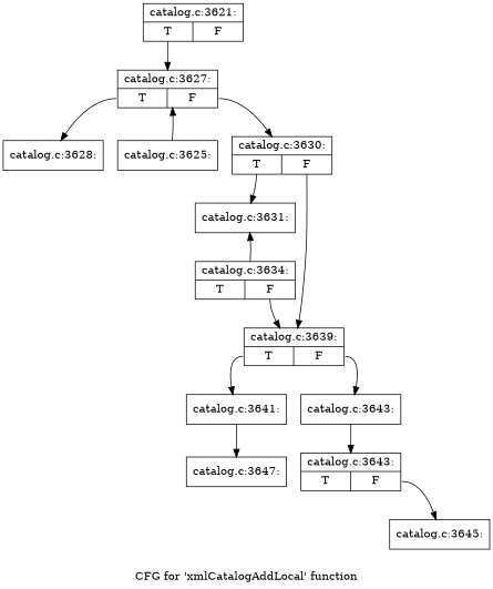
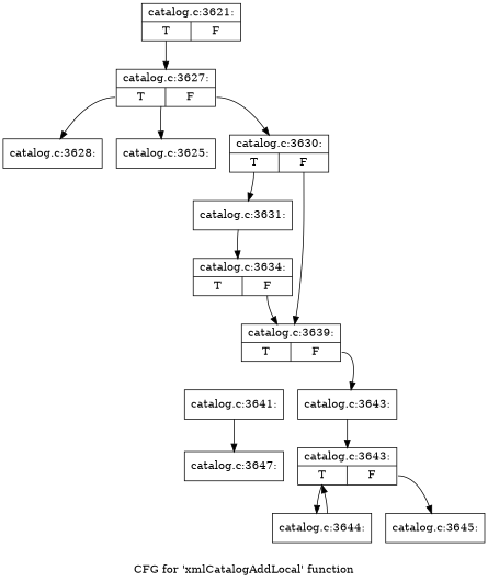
  digraph {
    label="CFG for 'xmlCatalogAddLocal' function"
    node [shape=record]
    n1 [label="{catalog.c:3621:|{<s0>T|<s1>F}}"]
    n2 [label="{catalog.c:3627:|{<s0>T|<s1>F}}"]
    n3 [label="{catalog.c:3628:}"]
    n4 [label="{catalog.c:3630:|{<s0>T|<s1>F}}"]
    n5 [label="{catalog.c:3625:}"]
    n6 [label="{catalog.c:3631:}"]
    n7 [label="{catalog.c:3639:|{<s0>T|<s1>F}}"]
    n8 [label="{catalog.c:3647:}"]
    n9 [label="{catalog.c:3634:|{<s0>T|<s1>F}}"]
    n10 [label="{catalog.c:3641:}"]
    n11 [label="{catalog.c:3643:}"]
    n12 [label="{catalog.c:3643:|{<s0>T|<s1>F}}"]
+   n13 [label="{catalog.c:3644:}"]
    n14 [label="{catalog.c:3645:}"]
    n1 -> n2 [tailport=s0]
    n2 -> n3 [tailport=s0]
    n2 -> n4 [tailport=s1]
    n4 -> n6 [tailport=s0]
    n4 -> n7 [tailport=s1]
-   n5 -> n2
-   n9 -> n6
-   n7 -> n10 [tailport=s0]
+   n2 -> n5
+   n6 -> n9
    n7 -> n11 [tailport=s1]
    n9 -> n7 [tailport=s1]
    n10 -> n8
    n11 -> n12
+   n12 -> n13 [tailport=s0]
    n12 -> n14 [tailport=s1]
+   n13 -> n12
  }
